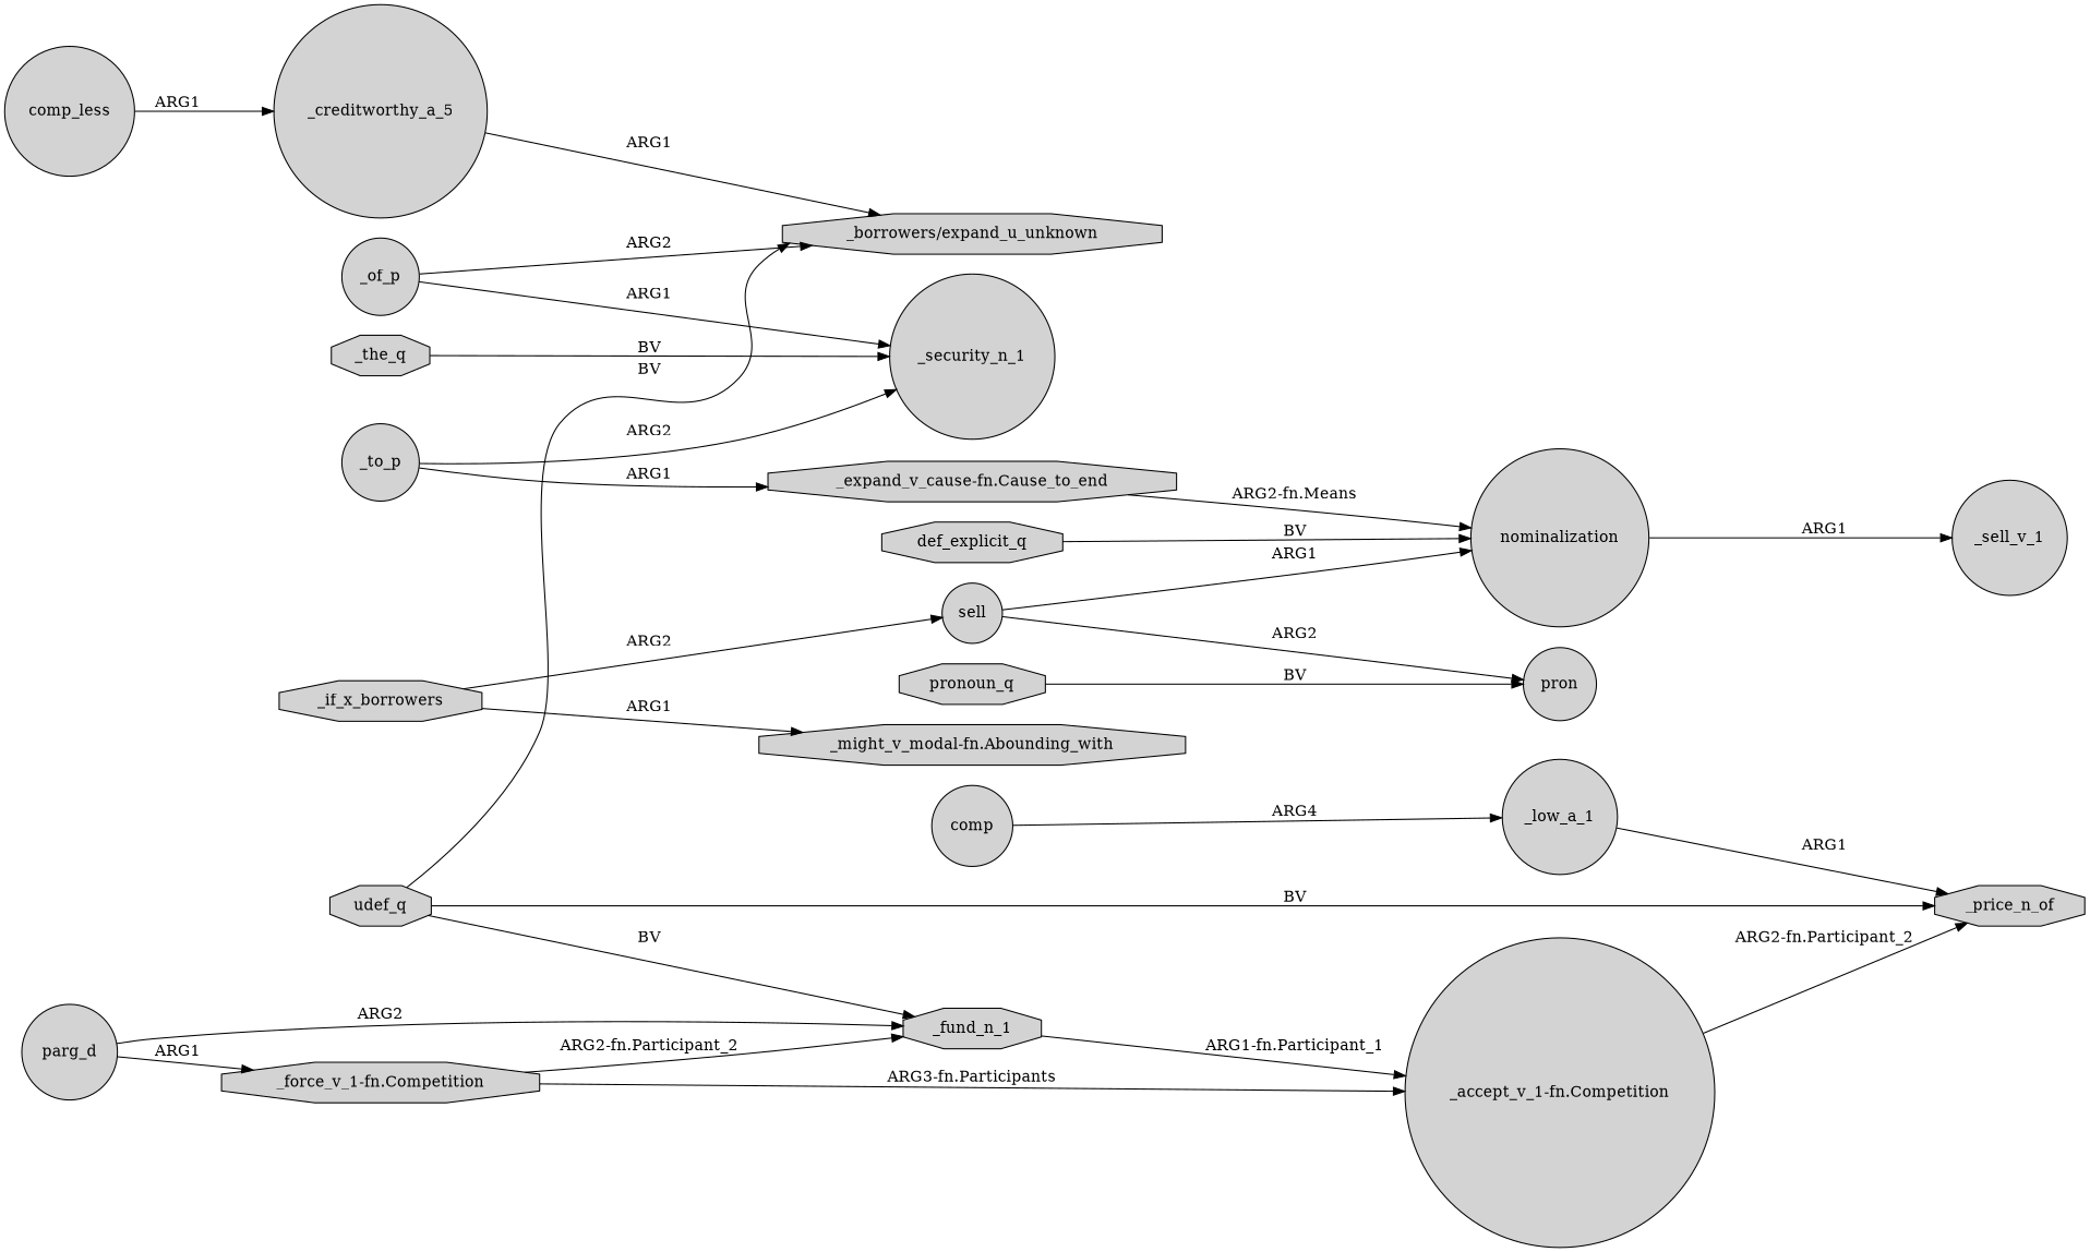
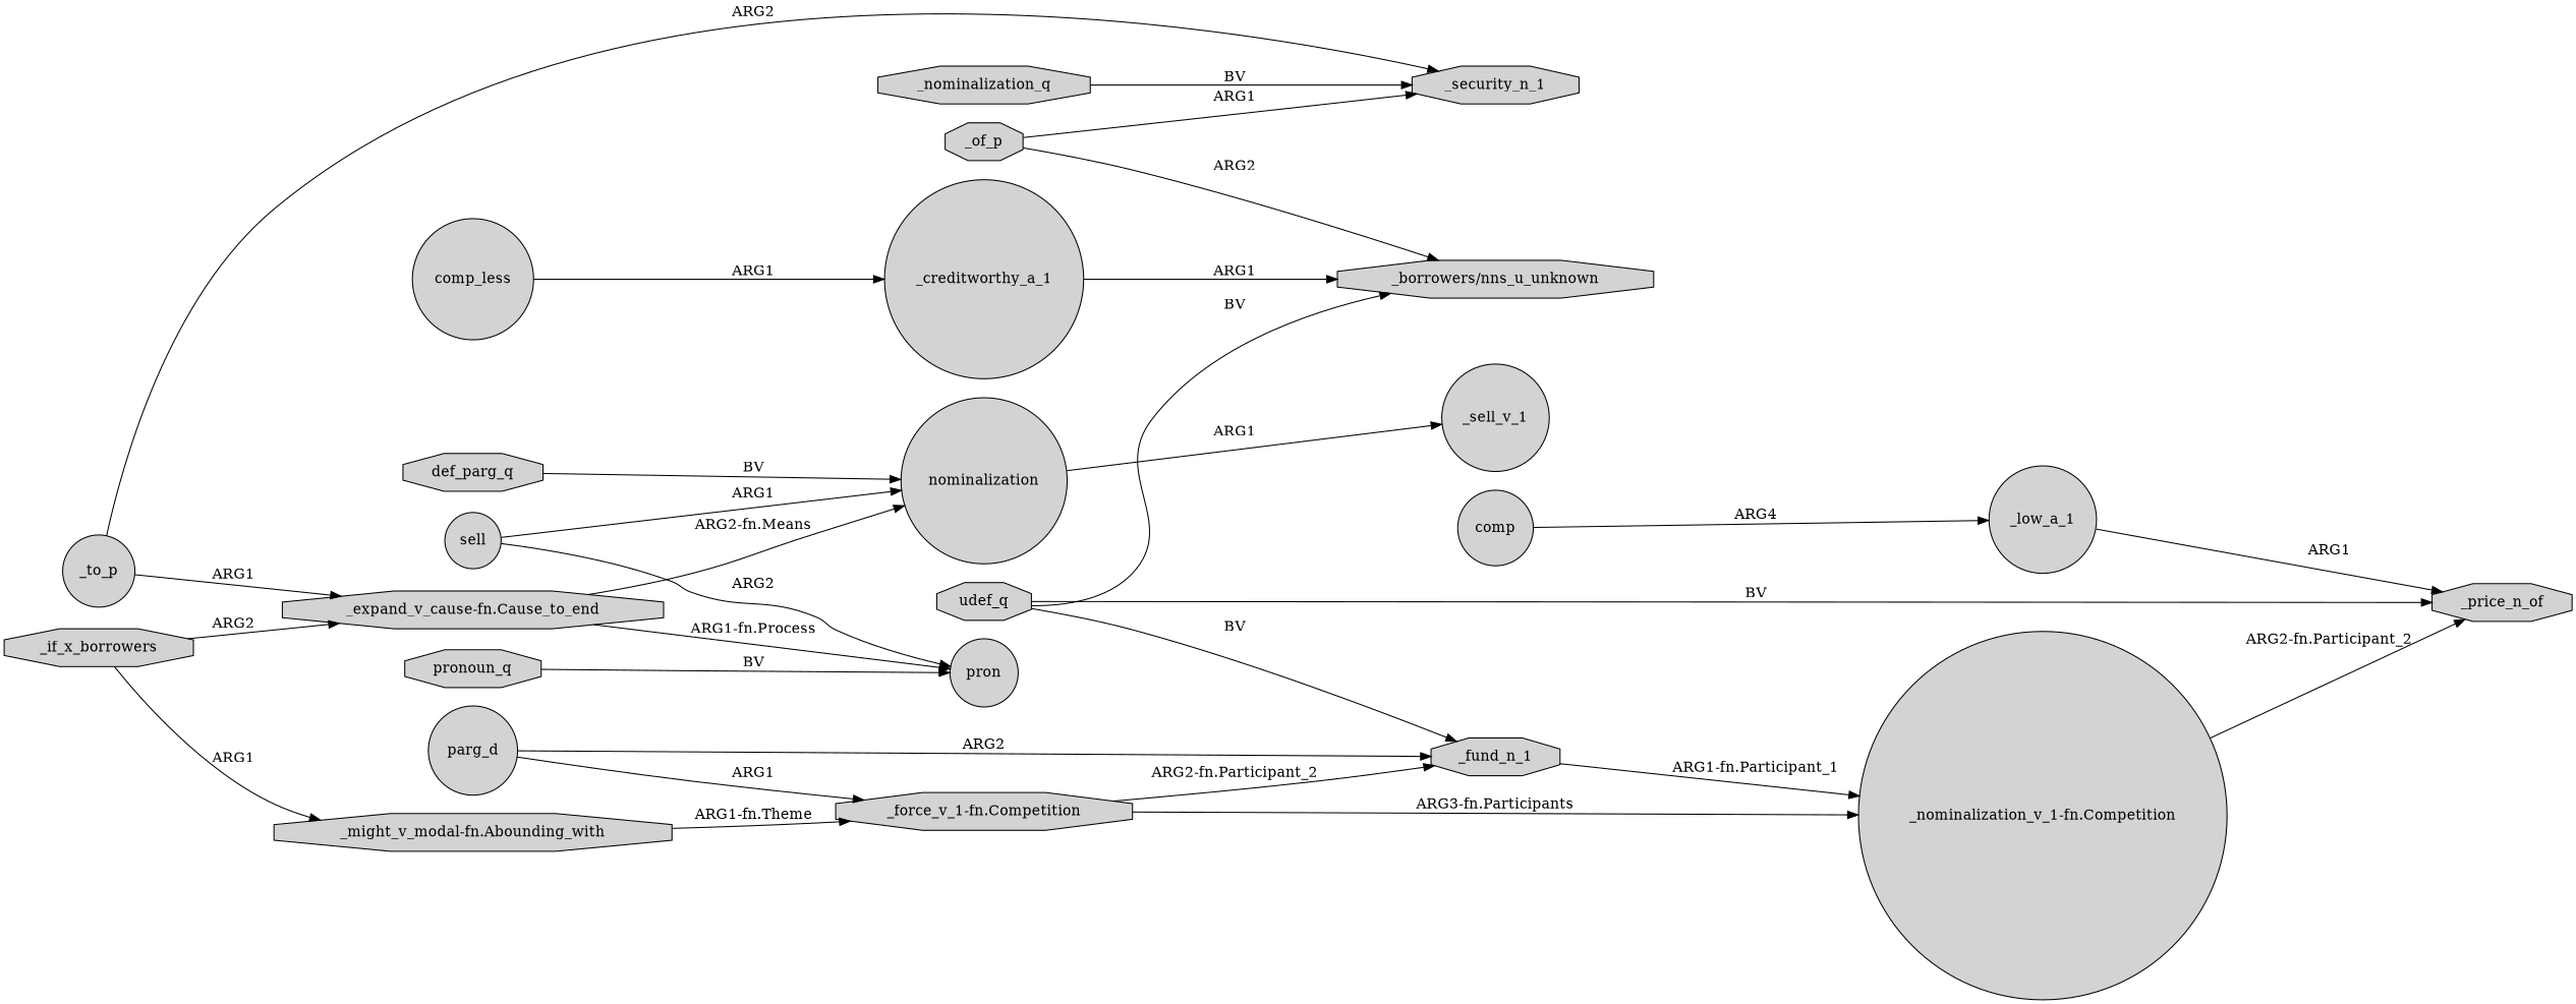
  digraph {
    rankdir=LR
    node [shape=circle style=filled]
-   "_borrowers/nns_u_unknown" [shape=octagon label="_borrowers/expand_u_unknown"]
-   _creditworthy_a_1 [label=_creditworthy_a_5]
+   "_borrowers/nns_u_unknown" [shape=octagon]
+   _creditworthy_a_1
    comp
    _low_a_1
    _price_n_of [shape=octagon]
-   _of_p
-   _security_n_1
+   _of_p [shape=octagon]
+   _security_n_1 [shape=octagon]
    udef_q [shape=octagon]
    _fund_n_1 [shape=octagon]
-   "_accept_v_1-fn.Competition"
+   "_accept_v_1-fn.Competition" [label="_nominalization_v_1-fn.Competition"]
    "_expand_v_cause-fn.Cause_to_end" [shape=octagon]
    nominalization
    pron
    _sell_v_1
    _to_p
    "_force_v_1-fn.Competition" [shape=octagon]
    n17 [label=_if_x_borrowers shape=octagon]
    "_might_v_modal-fn.Abounding_with" [shape=octagon]
    n19 [label=sell]
    pronoun_q [shape=octagon]
    parg_d
-   def_explicit_q [shape=octagon]
-   _the_q [shape=octagon]
+   def_explicit_q [shape=octagon label=def_parg_q]
+   _the_q [shape=octagon label=_nominalization_q]
    comp_less
    _creditworthy_a_1 -> "_borrowers/nns_u_unknown" [label=ARG1]
    comp -> _low_a_1 [label=ARG4]
    _low_a_1 -> _price_n_of [label=ARG1]
    _of_p -> "_borrowers/nns_u_unknown" [label=ARG2]
    _of_p -> _security_n_1 [label=ARG1]
    udef_q -> "_borrowers/nns_u_unknown" [label=BV]
    udef_q -> _price_n_of [label=BV]
    udef_q -> _fund_n_1 [label=BV]
    _fund_n_1 -> "_accept_v_1-fn.Competition" [label="ARG1-fn.Participant_1"]
    "_accept_v_1-fn.Competition" -> _price_n_of [label="ARG2-fn.Participant_2"]
    "_expand_v_cause-fn.Cause_to_end" -> nominalization [label="ARG2-fn.Means"]
+   "_expand_v_cause-fn.Cause_to_end" -> pron [label="ARG1-fn.Process"]
    nominalization -> _sell_v_1 [label=ARG1]
    _to_p -> _security_n_1 [label=ARG2]
    _to_p -> "_expand_v_cause-fn.Cause_to_end" [label=ARG1]
    "_force_v_1-fn.Competition" -> _fund_n_1 [label="ARG2-fn.Participant_2"]
    "_force_v_1-fn.Competition" -> "_accept_v_1-fn.Competition" [label="ARG3-fn.Participants"]
-   n17 -> n19 [label=ARG2]
+   n17 -> "_expand_v_cause-fn.Cause_to_end" [label=ARG2]
    n17 -> "_might_v_modal-fn.Abounding_with" [label=ARG1]
+   "_might_v_modal-fn.Abounding_with" -> "_force_v_1-fn.Competition" [label="ARG1-fn.Theme"]
    n19 -> nominalization [label=ARG1]
    n19 -> pron [label=ARG2]
    pronoun_q -> pron [label=BV]
    parg_d -> _fund_n_1 [label=ARG2]
    parg_d -> "_force_v_1-fn.Competition" [label=ARG1]
    def_explicit_q -> nominalization [label=BV]
    _the_q -> _security_n_1 [label=BV]
    comp_less -> _creditworthy_a_1 [label=ARG1]
  }
